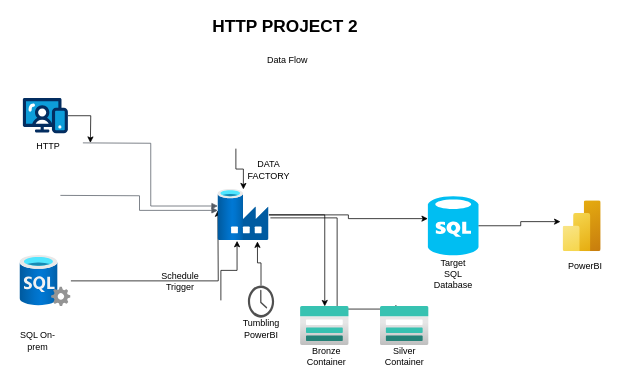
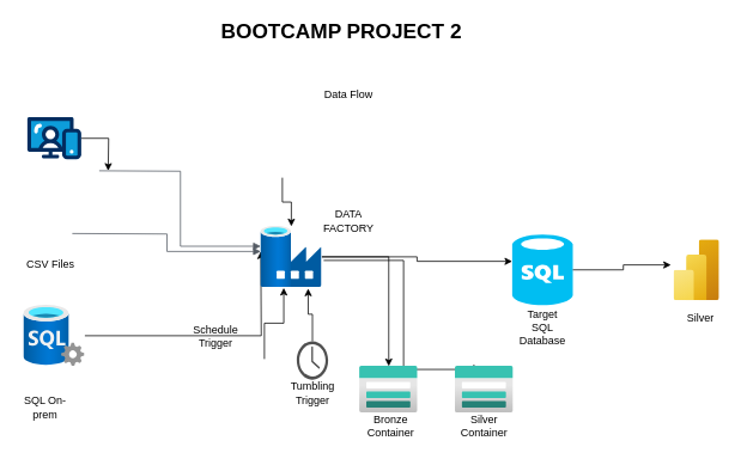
  <mxCell id="0" />
  <mxCell id="1" parent="0" />
  <mxCell id="2" style="edgeStyle=orthogonalEdgeStyle;rounded=0;orthogonalLoop=1;jettySize=auto;html=1;" edge="1" parent="1" source="3"><mxGeometry relative="1" as="geometry"><mxPoint x="120" y="190" as="targetPoint" /></mxGeometry></mxCell>
  <mxCell id="3" value="" style="verticalLabelPosition=bottom;aspect=fixed;html=1;shape=mxgraph.salesforce.web;" vertex="1" parent="1"><mxGeometry x="30" y="130" width="60" height="47.4" as="geometry" /></mxCell>
  <mxCell id="4" style="edgeStyle=orthogonalEdgeStyle;rounded=0;orthogonalLoop=1;jettySize=auto;html=1;" edge="1" parent="1" source="5"><mxGeometry relative="1" as="geometry"><mxPoint x="290" y="280" as="targetPoint" /></mxGeometry></mxCell>
  <mxCell id="5" value="" style="image;aspect=fixed;html=1;points=[];align=center;fontSize=12;image=img/lib/azure2/databases/SQL_Server.svg;" vertex="1" parent="1"><mxGeometry x="26" y="340" width="68" height="68" as="geometry" /></mxCell>
  <mxCell id="6" value="" style="image;aspect=fixed;html=1;points=[];align=center;fontSize=12;image=img/lib/azure2/databases/Data_Factory.svg;" vertex="1" parent="1"><mxGeometry x="290" y="252" width="68" height="68" as="geometry" /></mxCell>
  <mxCell id="7" value="" style="edgeStyle=orthogonalEdgeStyle;html=1;endArrow=block;elbow=vertical;startArrow=none;endFill=1;strokeColor=#545B64;rounded=0;entryX=0;entryY=0.326;entryDx=0;entryDy=0;entryPerimeter=0;" edge="1" parent="1" target="6"><mxGeometry width="100" relative="1" as="geometry"><mxPoint x="110" y="190" as="sourcePoint" /><mxPoint x="210" y="190" as="targetPoint" /></mxGeometry></mxCell>
  <mxCell id="8" value="" style="edgeStyle=orthogonalEdgeStyle;html=1;endArrow=block;elbow=vertical;startArrow=none;endFill=1;strokeColor=#545B64;rounded=0;entryX=0;entryY=0.412;entryDx=0;entryDy=0;entryPerimeter=0;" edge="1" parent="1" target="6"><mxGeometry width="100" relative="1" as="geometry"><mxPoint x="80" y="260" as="sourcePoint" /><mxPoint x="180" y="250" as="targetPoint" /></mxGeometry></mxCell>
  <mxCell id="9" value="" style="sketch=0;pointerEvents=1;shadow=0;dashed=0;html=1;strokeColor=none;fillColor=#505050;labelPosition=center;verticalLabelPosition=bottom;verticalAlign=top;outlineConnect=0;align=center;shape=mxgraph.office.concepts.clock;" vertex="1" parent="1"><mxGeometry x="330" y="380" width="35" height="43" as="geometry" /></mxCell>
  <mxCell id="10" style="edgeStyle=orthogonalEdgeStyle;rounded=0;orthogonalLoop=1;jettySize=auto;html=1;entryX=0.776;entryY=1.021;entryDx=0;entryDy=0;entryPerimeter=0;" edge="1" parent="1" source="9" target="6"><mxGeometry relative="1" as="geometry" /></mxCell>
  <mxCell id="11" value="" style="shape=image;html=1;verticalAlign=top;verticalLabelPosition=bottom;labelBackgroundColor=#ffffff;imageAspect=0;aspect=fixed;image=https://cdn4.iconfinder.com/data/icons/essentials-74/24/011_-_Calendar-128.png" vertex="1" parent="1"><mxGeometry x="270" y="400" width="48" height="48" as="geometry" /></mxCell>
  <mxCell id="12" style="edgeStyle=orthogonalEdgeStyle;rounded=0;orthogonalLoop=1;jettySize=auto;html=1;entryX=0.376;entryY=1.009;entryDx=0;entryDy=0;entryPerimeter=0;" edge="1" parent="1" source="11" target="6"><mxGeometry relative="1" as="geometry" /></mxCell>
  <mxCell id="13" style="edgeStyle=orthogonalEdgeStyle;rounded=0;orthogonalLoop=1;jettySize=auto;html=1;" edge="1" parent="1" source="6" target="32"><mxGeometry relative="1" as="geometry"><mxPoint x="401.416" y="418.592" as="targetPoint" /></mxGeometry></mxCell>
  <mxCell id="14" value="" style="edgeStyle=elbowEdgeStyle;elbow=horizontal;endArrow=classic;html=1;curved=0;rounded=0;endSize=8;startSize=8;entryX=0.471;entryY=0.069;entryDx=0;entryDy=0;entryPerimeter=0;" edge="1" parent="1" target="33"><mxGeometry width="50" height="50" relative="1" as="geometry"><mxPoint x="360" y="290" as="sourcePoint" /><mxPoint x="530.016" y="395.48" as="targetPoint" /></mxGeometry></mxCell>
  <mxCell id="15" style="edgeStyle=orthogonalEdgeStyle;rounded=0;orthogonalLoop=1;jettySize=auto;html=1;" edge="1" parent="1" source="16" target="6"><mxGeometry relative="1" as="geometry" /></mxCell>
  <mxCell id="16" value="" style="shape=image;html=1;verticalAlign=top;verticalLabelPosition=bottom;labelBackgroundColor=#ffffff;imageAspect=0;aspect=fixed;image=https://cdn2.iconfinder.com/data/icons/competitive-strategy-and-corporate-training/512/156_cloud_storage_computing_data_flow_network_cloud_smart_computing-128.png" vertex="1" parent="1"><mxGeometry x="270" y="109.7" width="88" height="88" as="geometry" /></mxCell>
  <mxCell id="17" value="" style="verticalLabelPosition=bottom;html=1;verticalAlign=top;align=center;strokeColor=none;fillColor=#00BEF2;shape=mxgraph.azure.sql_database;" vertex="1" parent="1"><mxGeometry x="570" y="261" width="67.5" height="79" as="geometry" /></mxCell>
  <mxCell id="18" style="edgeStyle=orthogonalEdgeStyle;rounded=0;orthogonalLoop=1;jettySize=auto;html=1;entryX=0;entryY=0.38;entryDx=0;entryDy=0;entryPerimeter=0;" edge="1" parent="1" source="6" target="17"><mxGeometry relative="1" as="geometry" /></mxCell>
  <mxCell id="19" value="" style="image;aspect=fixed;html=1;points=[];align=center;fontSize=12;image=img/lib/azure2/analytics/Power_BI_Embedded.svg;" vertex="1" parent="1"><mxGeometry x="750" y="267" width="51" height="68" as="geometry" /></mxCell>
  <mxCell id="20" style="edgeStyle=orthogonalEdgeStyle;rounded=0;orthogonalLoop=1;jettySize=auto;html=1;exitX=1;exitY=0.5;exitDx=0;exitDy=0;exitPerimeter=0;entryX=-0.063;entryY=0.412;entryDx=0;entryDy=0;entryPerimeter=0;" edge="1" parent="1" source="17" target="19"><mxGeometry relative="1" as="geometry" /></mxCell>
- <mxCell id="21" value="HTTP" style="text;html=1;align=center;verticalAlign=middle;whiteSpace=wrap;rounded=0;" vertex="1" parent="1"><mxGeometry x="34" y="180" width="60" height="30" as="geometry" /></mxCell>
+ <mxCell id="22" value="CSV Files" style="text;html=1;align=center;verticalAlign=middle;whiteSpace=wrap;rounded=0;" vertex="1" parent="1"><mxGeometry x="26" y="280" width="60" height="30" as="geometry" /></mxCell>
  <mxCell id="23" value="SQL On-prem" style="text;html=1;align=center;verticalAlign=middle;whiteSpace=wrap;rounded=0;" vertex="1" parent="1"><mxGeometry x="20" y="439" width="60" height="30" as="geometry" /></mxCell>
- <mxCell id="24" value="Data Flow" style="text;html=1;align=center;verticalAlign=middle;whiteSpace=wrap;rounded=0;" vertex="1" parent="1"><mxGeometry x="353" y="65" width="60" height="30" as="geometry" /></mxCell>
+ <mxCell id="24" value="Data Flow" style="text;html=1;align=center;verticalAlign=middle;whiteSpace=wrap;rounded=0;" vertex="1" parent="1"><mxGeometry x="358" width="60" height="30" as="geometry" y="90" /></mxCell>
  <mxCell id="25" value="Schedule Trigger" style="text;html=1;align=center;verticalAlign=middle;whiteSpace=wrap;rounded=0;" vertex="1" parent="1"><mxGeometry x="210" y="360" width="60" height="30" as="geometry" /></mxCell>
- <mxCell id="26" value="Tumbling PowerBI" style="text;html=1;align=center;verticalAlign=middle;whiteSpace=wrap;rounded=0;" vertex="1" parent="1"><mxGeometry x="317.5" y="423" width="60" height="30" as="geometry" /></mxCell>
+ <mxCell id="26" value="Tumbling Trigger" style="text;html=1;align=center;verticalAlign=middle;whiteSpace=wrap;rounded=0;" vertex="1" parent="1"><mxGeometry x="317.5" y="423" width="60" height="30" as="geometry" /></mxCell>
  <mxCell id="27" value="Bronze Container" style="text;html=1;align=center;verticalAlign=middle;whiteSpace=wrap;rounded=0;" vertex="1" parent="1"><mxGeometry x="405" y="460" width="60" height="30" as="geometry" /></mxCell>
  <mxCell id="28" value="Silver Container" style="text;html=1;align=center;verticalAlign=middle;whiteSpace=wrap;rounded=0;" vertex="1" parent="1"><mxGeometry x="509" y="460" width="60" height="30" as="geometry" /></mxCell>
  <mxCell id="29" value="Target SQL Database" style="text;html=1;align=center;verticalAlign=middle;whiteSpace=wrap;rounded=0;" vertex="1" parent="1"><mxGeometry x="573.75" y="350" width="60" height="30" as="geometry" /></mxCell>
- <mxCell id="30" value="PowerBI" style="text;html=1;align=center;verticalAlign=middle;whiteSpace=wrap;rounded=0;" vertex="1" parent="1"><mxGeometry x="750" y="340" width="60" height="30" as="geometry" /></mxCell>
- <mxCell id="31" value="&lt;b&gt;&lt;font style=&quot;font-size: 23px;&quot;&gt;HTTP PROJECT 2&lt;/font&gt;&lt;/b&gt;" style="text;html=1;align=center;verticalAlign=middle;whiteSpace=wrap;rounded=0;" vertex="1" parent="1"><mxGeometry x="150" y="20" width="460" height="30" as="geometry" /></mxCell>
+ <mxCell id="30" value="Silver" style="text;html=1;align=center;verticalAlign=middle;whiteSpace=wrap;rounded=0;" vertex="1" parent="1"><mxGeometry x="750" y="340" width="60" height="30" as="geometry" /></mxCell>
+ <mxCell id="31" value="&lt;b&gt;&lt;font style=&quot;font-size: 23px;&quot;&gt;BOOTCAMP PROJECT 2&lt;/font&gt;&lt;/b&gt;" style="text;html=1;align=center;verticalAlign=middle;whiteSpace=wrap;rounded=0;" vertex="1" parent="1"><mxGeometry x="150" y="20" width="460" height="30" as="geometry" /></mxCell>
  <mxCell id="32" value="" style="image;aspect=fixed;html=1;points=[];align=center;fontSize=12;image=img/lib/azure2/storage/Storage_Accounts.svg;" vertex="1" parent="1"><mxGeometry x="400" y="408" width="65" height="52" as="geometry" /></mxCell>
  <mxCell id="33" value="" style="image;aspect=fixed;html=1;points=[];align=center;fontSize=12;image=img/lib/azure2/storage/Storage_Accounts.svg;" vertex="1" parent="1"><mxGeometry x="506.5" y="408" width="65" height="52" as="geometry" /></mxCell>
- <mxCell id="34" value="DATA FACTORY" style="text;html=1;align=center;verticalAlign=middle;whiteSpace=wrap;rounded=0;" vertex="1" parent="1"><mxGeometry x="328" y="211" width="60" height="30" as="geometry" /></mxCell>
+ <mxCell id="34" value="DATA FACTORY" style="text;html=1;align=center;verticalAlign=middle;whiteSpace=wrap;rounded=0;" vertex="1" parent="1"><mxGeometry x="358" y="231" width="60" height="30" as="geometry" /></mxCell>
  <mxCell id="35" value="" style="shape=image;html=1;verticalAlign=top;verticalLabelPosition=bottom;labelBackgroundColor=#ffffff;imageAspect=0;aspect=fixed;image=https://cdn2.iconfinder.com/data/icons/simple-files/128/CSV.png" vertex="1" parent="1"><mxGeometry x="26" y="225" width="55" height="55" as="geometry" /></mxCell>
